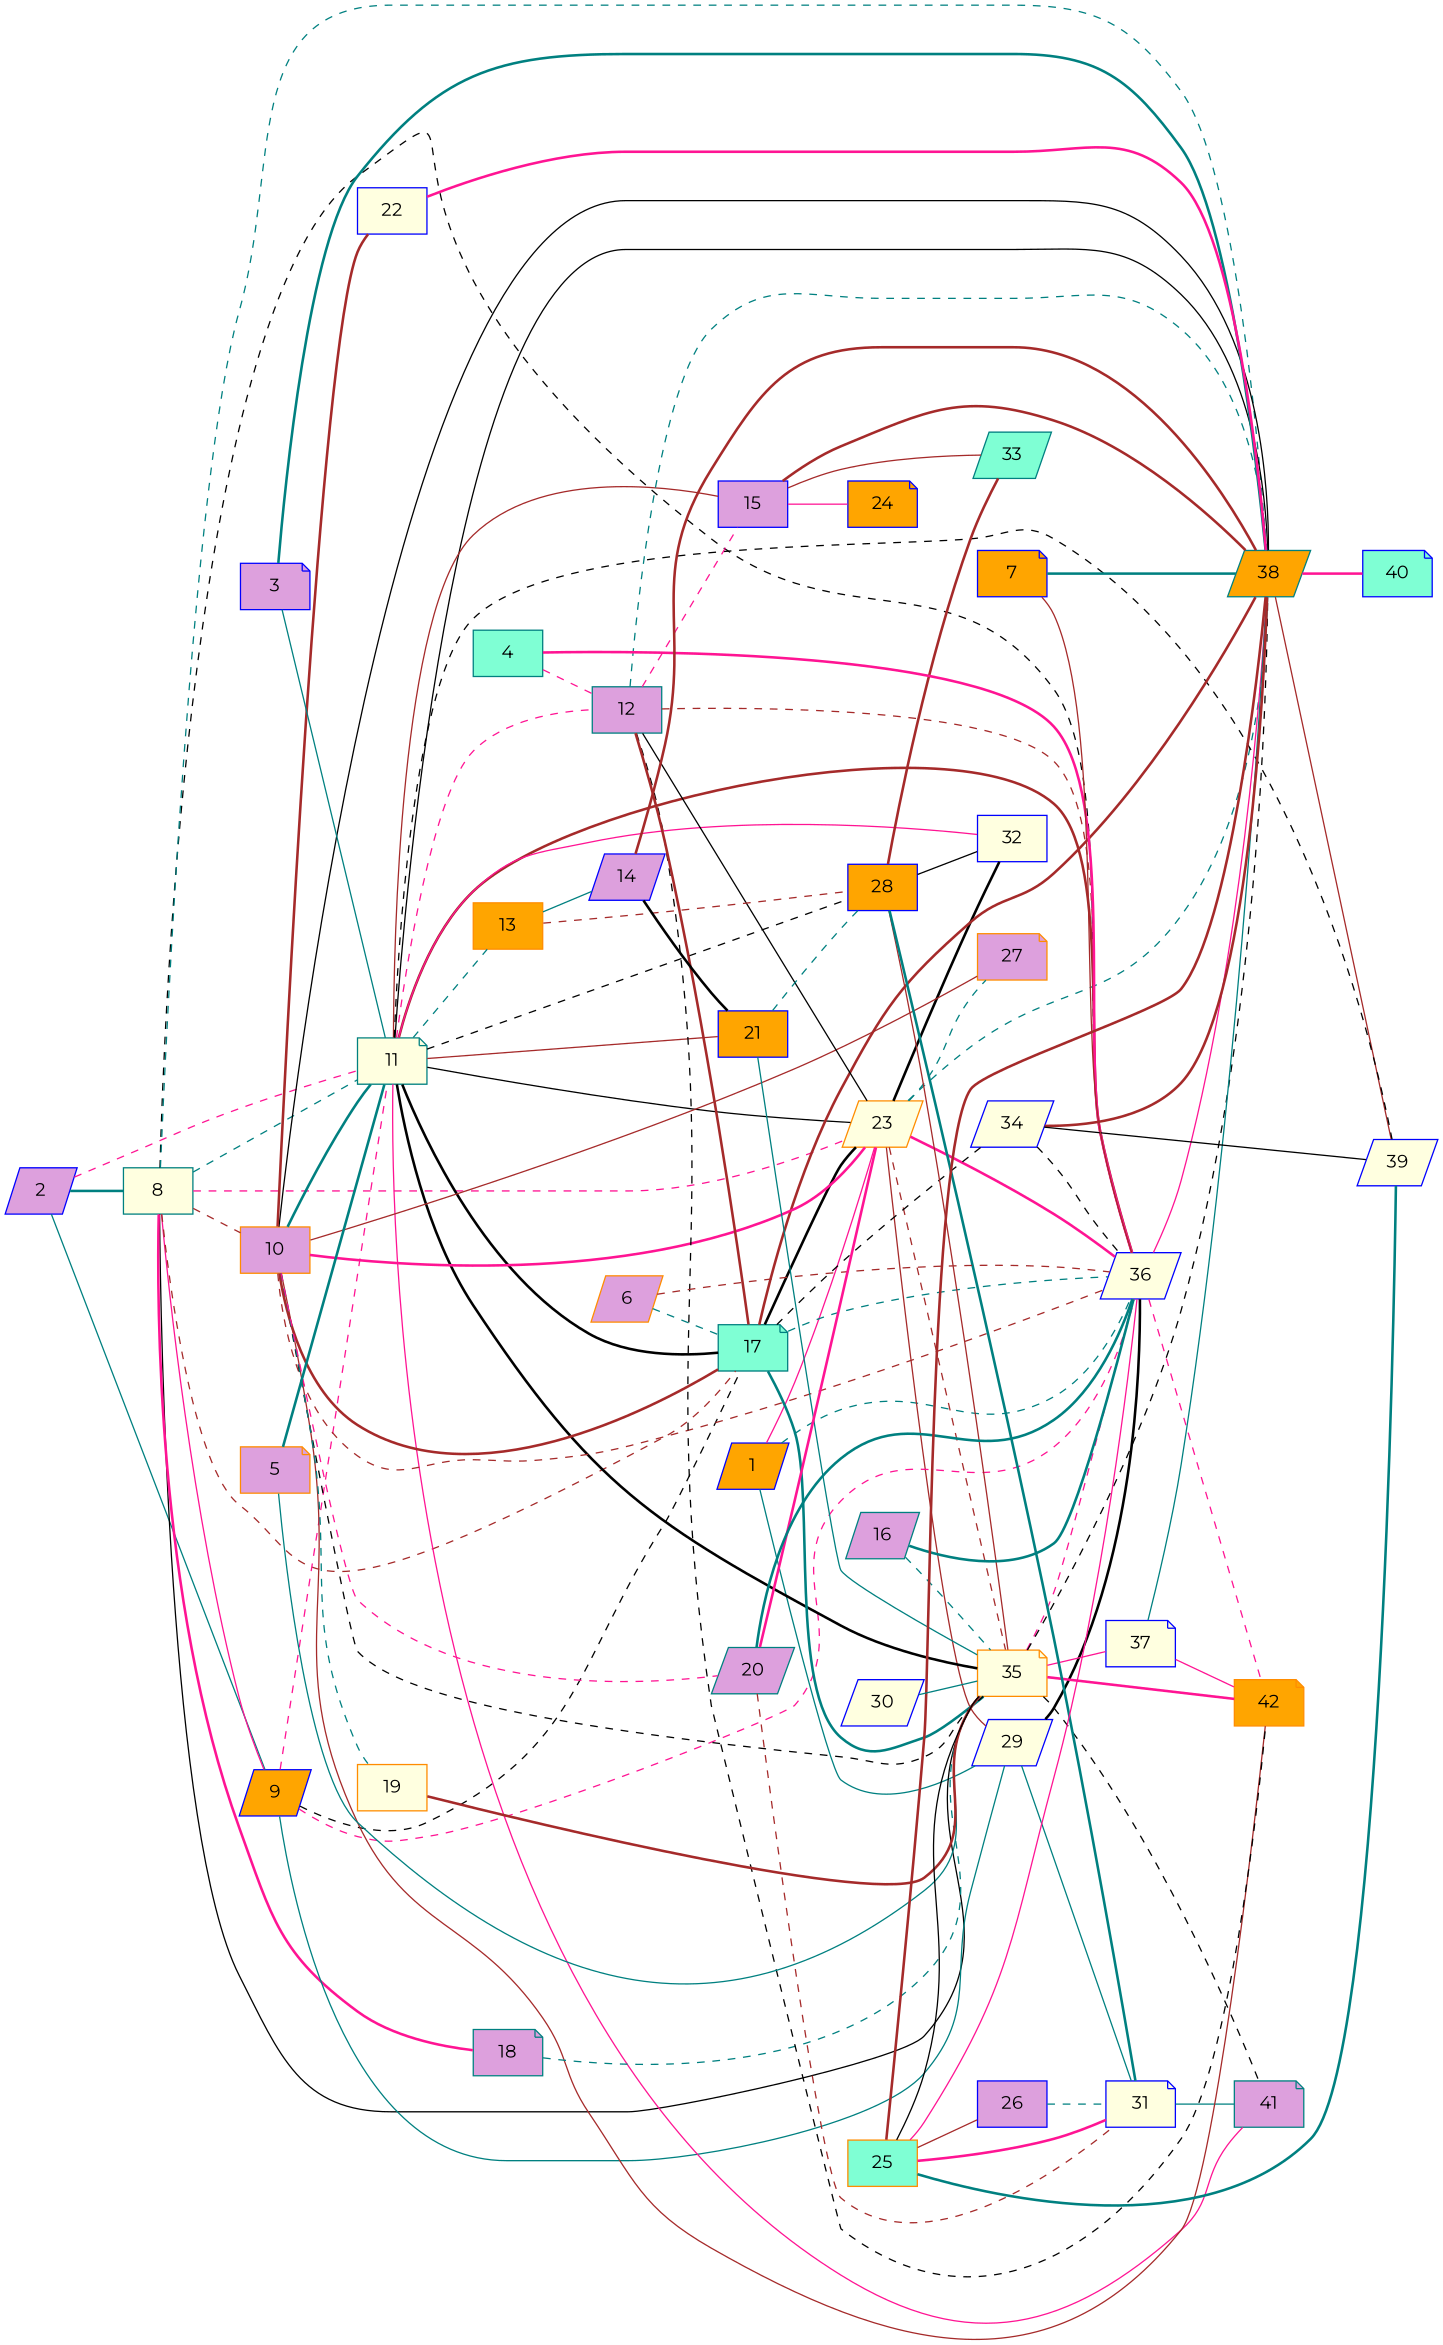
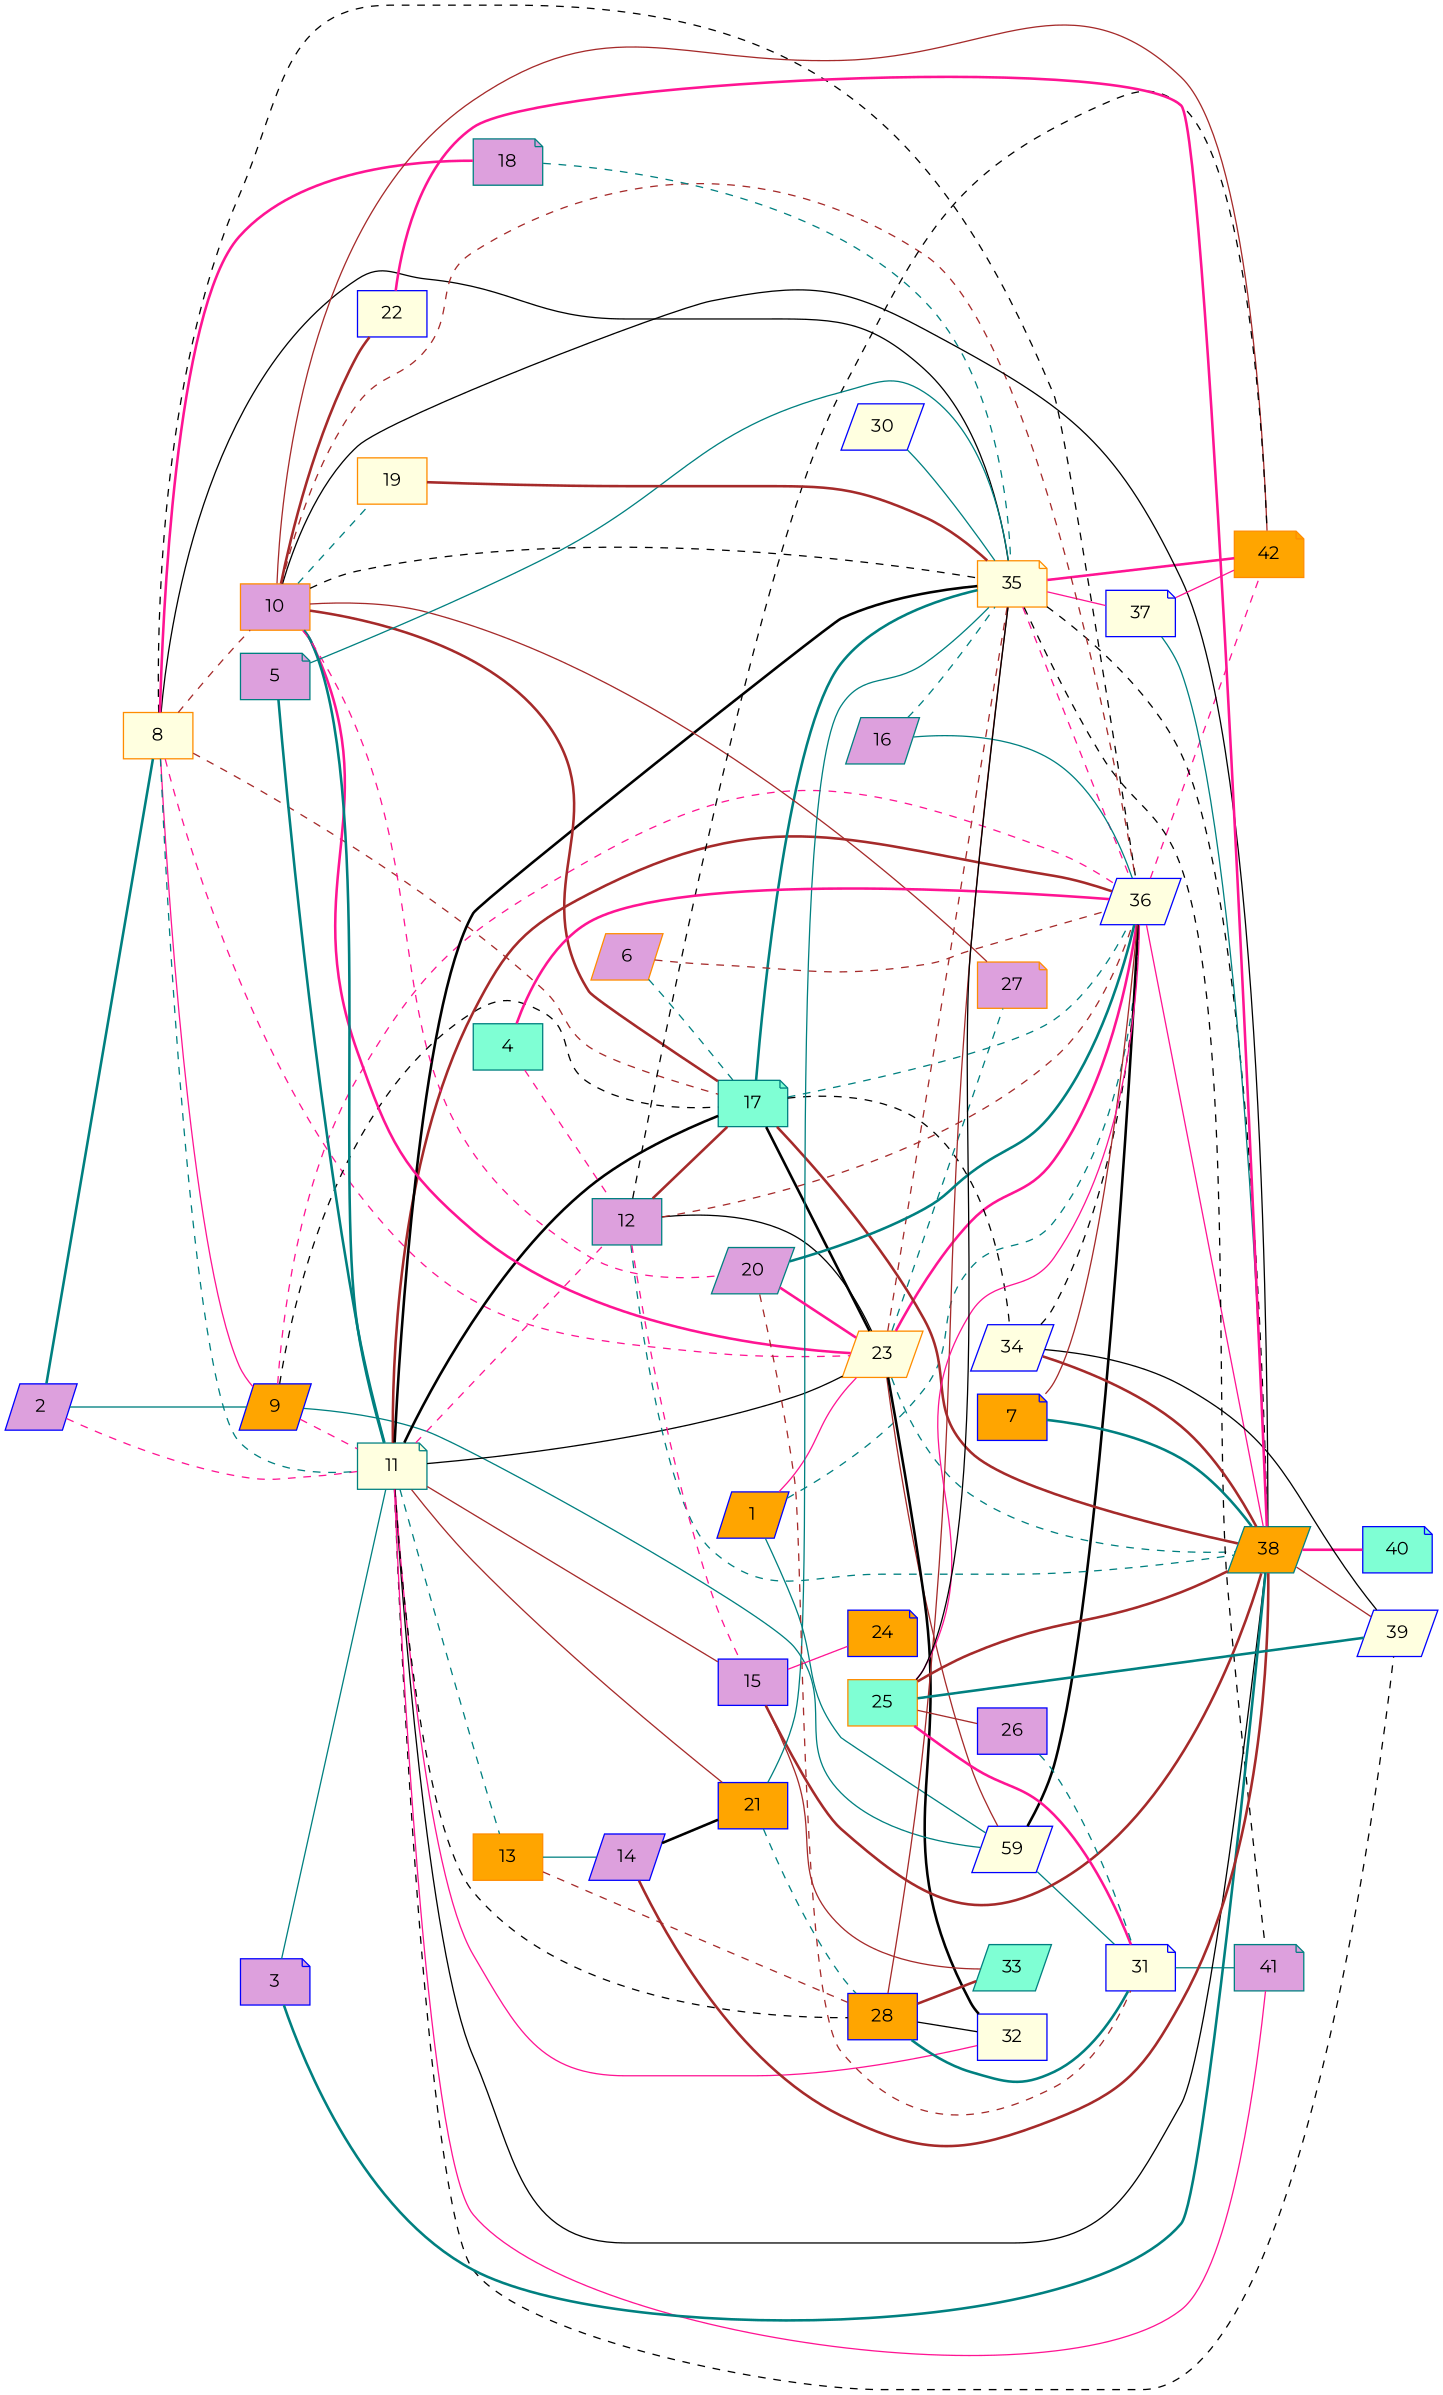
  graph {
    fontname=Montserrat
    rankdir=LR
    node [color=blue fillcolor=lightyellow fontname=Montserrat shape=parallelogram style=filled]
    edge [color=teal fontname=Montserrat style=dashed weight=1.0]
    1 [fillcolor=orange]
    23 [color=darkorange]
-   29
+   29 [label=59]
    36
    38 [color=teal fillcolor=orange]
    35 [color=darkorange shape=note]
    27 [color=darkorange fillcolor=plum shape=note]
    32 [shape=box]
    31 [shape=note]
    42 [color=darkorange fillcolor=orange shape=note]
    2 [fillcolor=plum]
-   8 [color=teal shape=box]
+   8 [color=darkorange shape=box]
    9 [fillcolor=orange]
    11 [color=teal shape=note]
    17 [color=teal fillcolor=aquamarine shape=note]
    10 [color=darkorange fillcolor=plum shape=box]
    18 [color=teal fillcolor=plum shape=note]
    12 [color=teal fillcolor=plum shape=box]
    13 [color=darkorange fillcolor=orange shape=box]
    15 [fillcolor=plum shape=box]
    21 [fillcolor=orange shape=box]
    28 [fillcolor=orange shape=box]
    39
    41 [color=teal fillcolor=plum shape=note]
    3 [fillcolor=plum shape=note]
    40 [fillcolor=aquamarine shape=note]
    4 [color=teal fillcolor=aquamarine shape=box]
-   5 [color=darkorange fillcolor=plum shape=note]
+   5 [color=teal fillcolor=plum shape=note]
    37 [shape=note]
    6 [color=darkorange fillcolor=plum]
    34
    7 [fillcolor=orange shape=note]
    19 [color=darkorange shape=box]
    20 [color=teal fillcolor=plum]
    22 [shape=box]
    14 [fillcolor=plum]
    24 [fillcolor=orange shape=note]
    33 [color=teal fillcolor=aquamarine]
    16 [color=teal fillcolor=plum]
    25 [color=darkorange fillcolor=aquamarine shape=box]
    26 [fillcolor=plum shape=box]
    30
    1 -- 23 [color=deeppink style=solid]
    1 -- 29 [style=solid]
    1 -- 36
    23 -- 29 [color=brown style=solid weight=2.0]
    23 -- 36 [color=deeppink style=bold]
    23 -- 38
    23 -- 35 [color=brown]
    23 -- 27
    23 -- 32 [color=black style=bold]
    29 -- 36 [color=black style=bold weight=2.0]
    29 -- 31 [style=solid]
    36 -- 38 [color=deeppink style=solid]
    36 -- 42 [color=deeppink]
    38 -- 39 [color=brown style=solid]
    38 -- 40 [color=deeppink style=bold]
    35 -- 36 [color=deeppink]
    35 -- 38 [color=black]
    35 -- 42 [color=deeppink style=bold]
    35 -- 41 [color=black]
    35 -- 37 [color=deeppink style=solid]
    31 -- 41 [style=solid]
    2 -- 8 [style=bold]
    2 -- 9 [style=solid]
    2 -- 11 [color=deeppink]
    8 -- 23 [color=deeppink weight=2.0]
    8 -- 36 [color=black weight=2.0]
-   8 -- 38
    8 -- 35 [color=black style=solid weight=2.0]
    8 -- 9 [color=deeppink style=solid]
    8 -- 11 [weight=3.0]
    8 -- 17 [color=brown]
    8 -- 10 [color=brown weight=2.0]
    8 -- 18 [color=deeppink style=bold]
    9 -- 29 [style=solid]
    9 -- 36 [color=deeppink]
    9 -- 11 [color=deeppink]
    9 -- 17 [color=black]
    11 -- 23 [color=black style=solid weight=3.0]
    11 -- 36 [color=brown style=bold weight=3.0]
    11 -- 38 [color=black style=solid weight=3.0]
    11 -- 35 [color=black style=bold weight=3.0]
    11 -- 32 [color=deeppink style=solid]
    11 -- 17 [color=black style=bold weight=3.0]
    11 -- 12 [color=deeppink]
    11 -- 13
    11 -- 15 [color=brown style=solid weight=2.0]
    11 -- 21 [color=brown style=solid]
    11 -- 28 [color=black weight=2.0]
    11 -- 39 [color=black]
    11 -- 41 [color=deeppink style=solid]
    17 -- 23 [color=black style=bold]
    17 -- 36
    17 -- 38 [color=brown style=bold weight=2.0]
    17 -- 35 [style=bold]
    17 -- 34 [color=black]
    10 -- 23 [color=deeppink style=bold]
    10 -- 36 [color=brown]
    10 -- 38 [color=black style=solid]
    10 -- 35 [color=black]
    10 -- 27 [color=brown style=solid]
    10 -- 42 [color=brown style=solid]
    10 -- 11 [style=bold weight=3.0]
    10 -- 17 [color=brown style=bold]
    10 -- 19
    10 -- 20 [color=deeppink]
    10 -- 22 [color=brown style=bold]
    18 -- 35
    12 -- 23 [color=black style=solid]
    12 -- 36 [color=brown]
    12 -- 38
    12 -- 42 [color=black]
    12 -- 17 [color=brown style=bold]
    12 -- 15 [color=deeppink]
    13 -- 28 [color=brown]
    13 -- 14 [style=solid]
    15 -- 38 [color=brown style=bold]
    15 -- 24 [color=deeppink style=solid]
    15 -- 33 [color=brown style=solid]
    21 -- 35 [style=solid]
    21 -- 28
    28 -- 35 [color=brown style=solid]
    28 -- 32 [color=black style=solid weight=2.0]
    28 -- 31 [style=bold]
    28 -- 33 [color=brown style=bold]
    3 -- 38 [style=bold]
    3 -- 11 [style=solid]
    4 -- 36 [color=deeppink style=bold]
    4 -- 12 [color=deeppink]
    5 -- 35 [style=solid]
    5 -- 11 [style=bold]
    37 -- 38 [style=solid]
    37 -- 42 [color=deeppink style=solid]
    6 -- 36 [color=brown]
    6 -- 17
    34 -- 36 [color=black]
    34 -- 38 [color=brown style=bold]
    34 -- 39 [color=black style=solid]
    7 -- 36 [color=brown style=solid]
    7 -- 38 [style=bold]
    19 -- 35 [color=brown style=bold]
    20 -- 23 [color=deeppink style=bold]
    20 -- 36 [style=bold]
    20 -- 31 [color=brown]
    22 -- 38 [color=deeppink style=bold]
    14 -- 38 [color=brown style=bold]
    14 -- 21 [color=black style=bold]
-   16 -- 36 [style=bold weight=2.0]
+   16 -- 36 [style=solid weight=2.0]
    16 -- 35
    25 -- 36 [color=deeppink style=solid]
    25 -- 38 [color=brown style=bold weight=2.0]
    25 -- 35 [color=black style=solid]
    25 -- 31 [color=deeppink style=bold]
    25 -- 39 [style=bold]
    25 -- 26 [color=brown style=solid]
    26 -- 31
    30 -- 35 [style=solid]
  }
